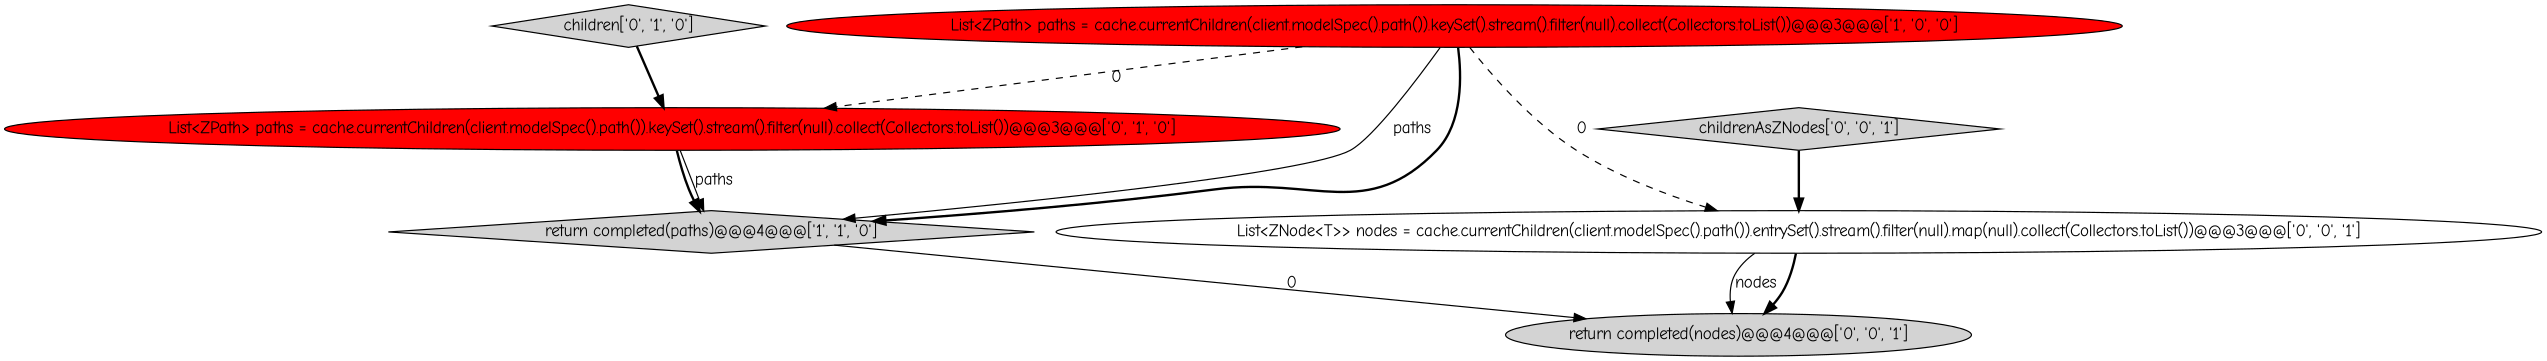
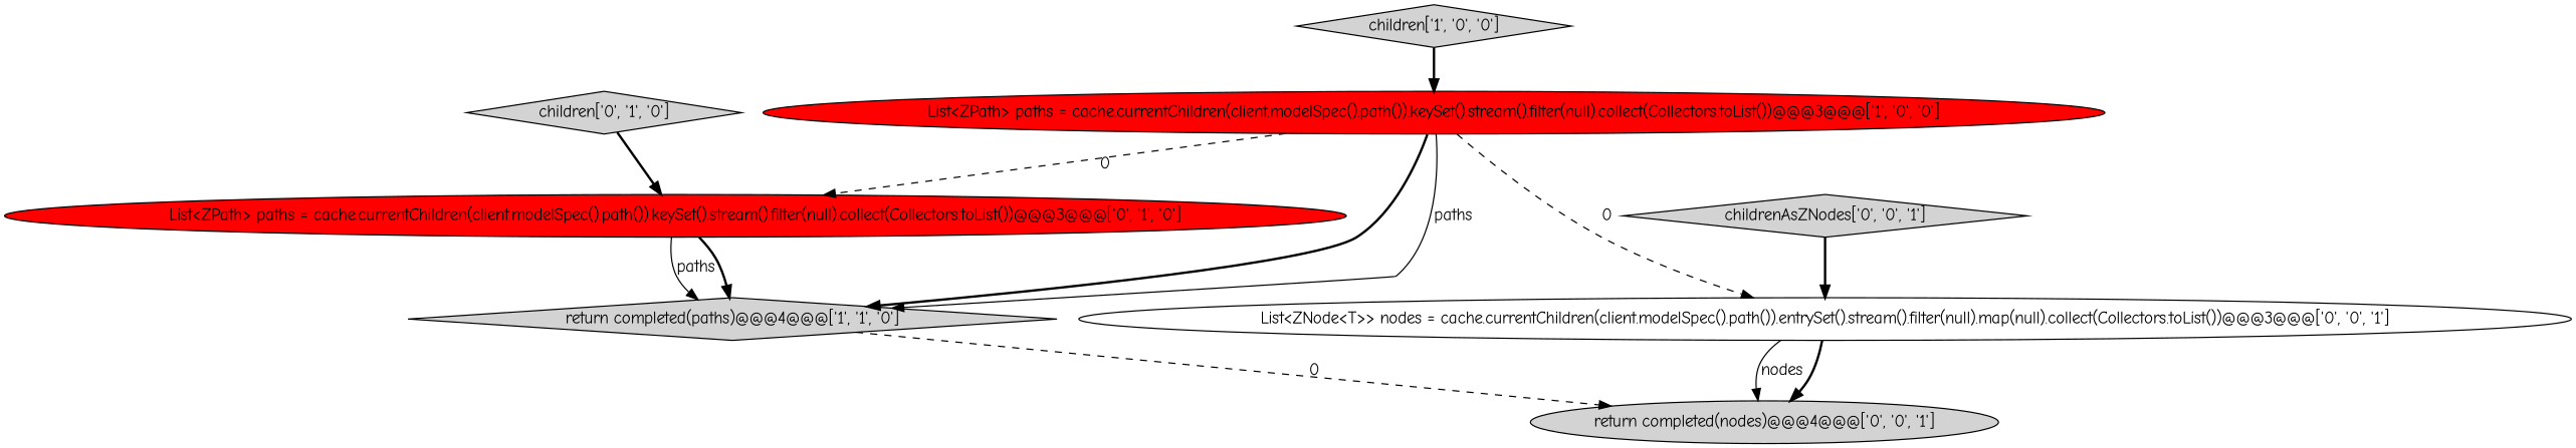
  digraph {
    fontname="Comic Neue"
    node [fillcolor=lightgray fontname="Comic Neue" shape=ellipse style=filled]
    edge [fontname="Comic Neue" style=bold]
    n1 [label="return completed(nodes)@@@4@@@['0', '0', '1']"]
    n2 [fillcolor=red label="List<ZPath> paths = cache.currentChildren(client.modelSpec().path()).keySet().stream().filter(null).collect(Collectors.toList())@@@3@@@['1', '0', '0']"]
    n3 [label="return completed(paths)@@@4@@@['1', '1', '0']" shape=diamond]
    n4 [fillcolor=red label="List<ZPath> paths = cache.currentChildren(client.modelSpec().path()).keySet().stream().filter(null).collect(Collectors.toList())@@@3@@@['0', '1', '0']"]
    n5 [fillcolor=white label="List<ZNode<T>> nodes = cache.currentChildren(client.modelSpec().path()).entrySet().stream().filter(null).map(null).collect(Collectors.toList())@@@3@@@['0', '0', '1']"]
    n6 [label="childrenAsZNodes['0', '0', '1']" shape=diamond]
+   n7 [label="children['1', '0', '0']" shape=diamond]
    n8 [label="children['0', '1', '0']" shape=diamond]
    n2 -> n3 [label=paths style=solid]
    n2 -> n3
    n2 -> n4 [label=0 style=dashed]
    n2 -> n5 [label=0 style=dashed]
-   n3 -> n1 [label=0 style=solid]
+   n3 -> n1 [label=0 style=dashed]
    n4 -> n3 [label=paths style=solid]
    n4 -> n3
    n5 -> n1
    n5 -> n1 [label=nodes style=solid]
    n6 -> n5
+   n7 -> n2
    n8 -> n4
  }
